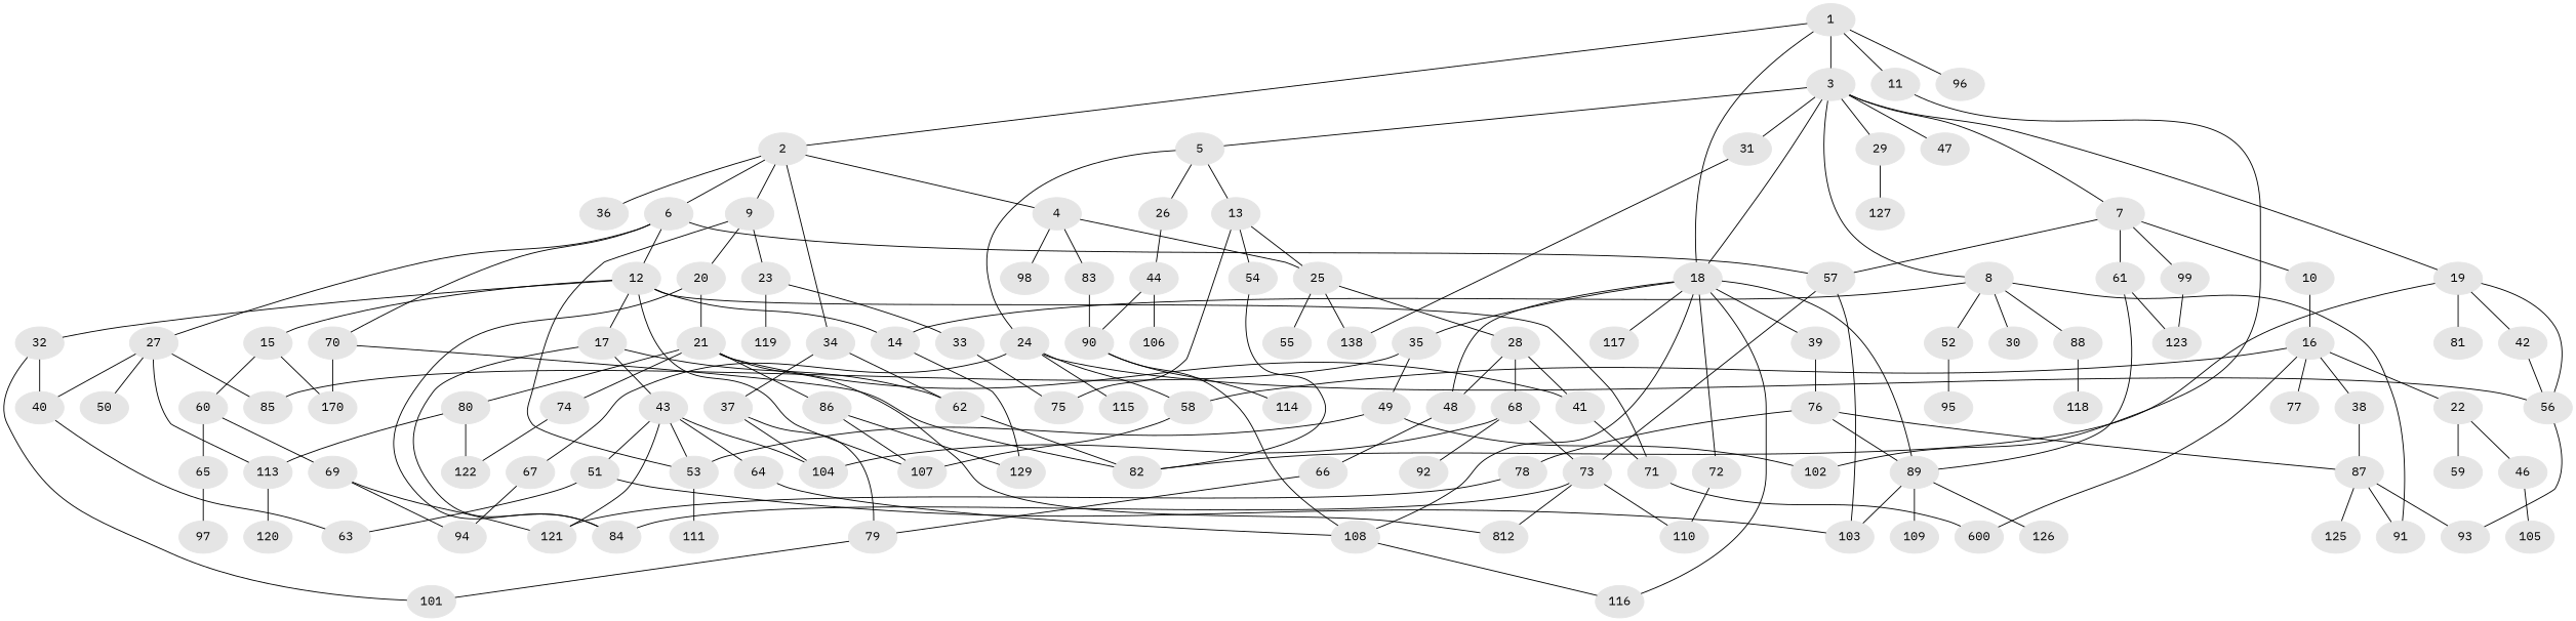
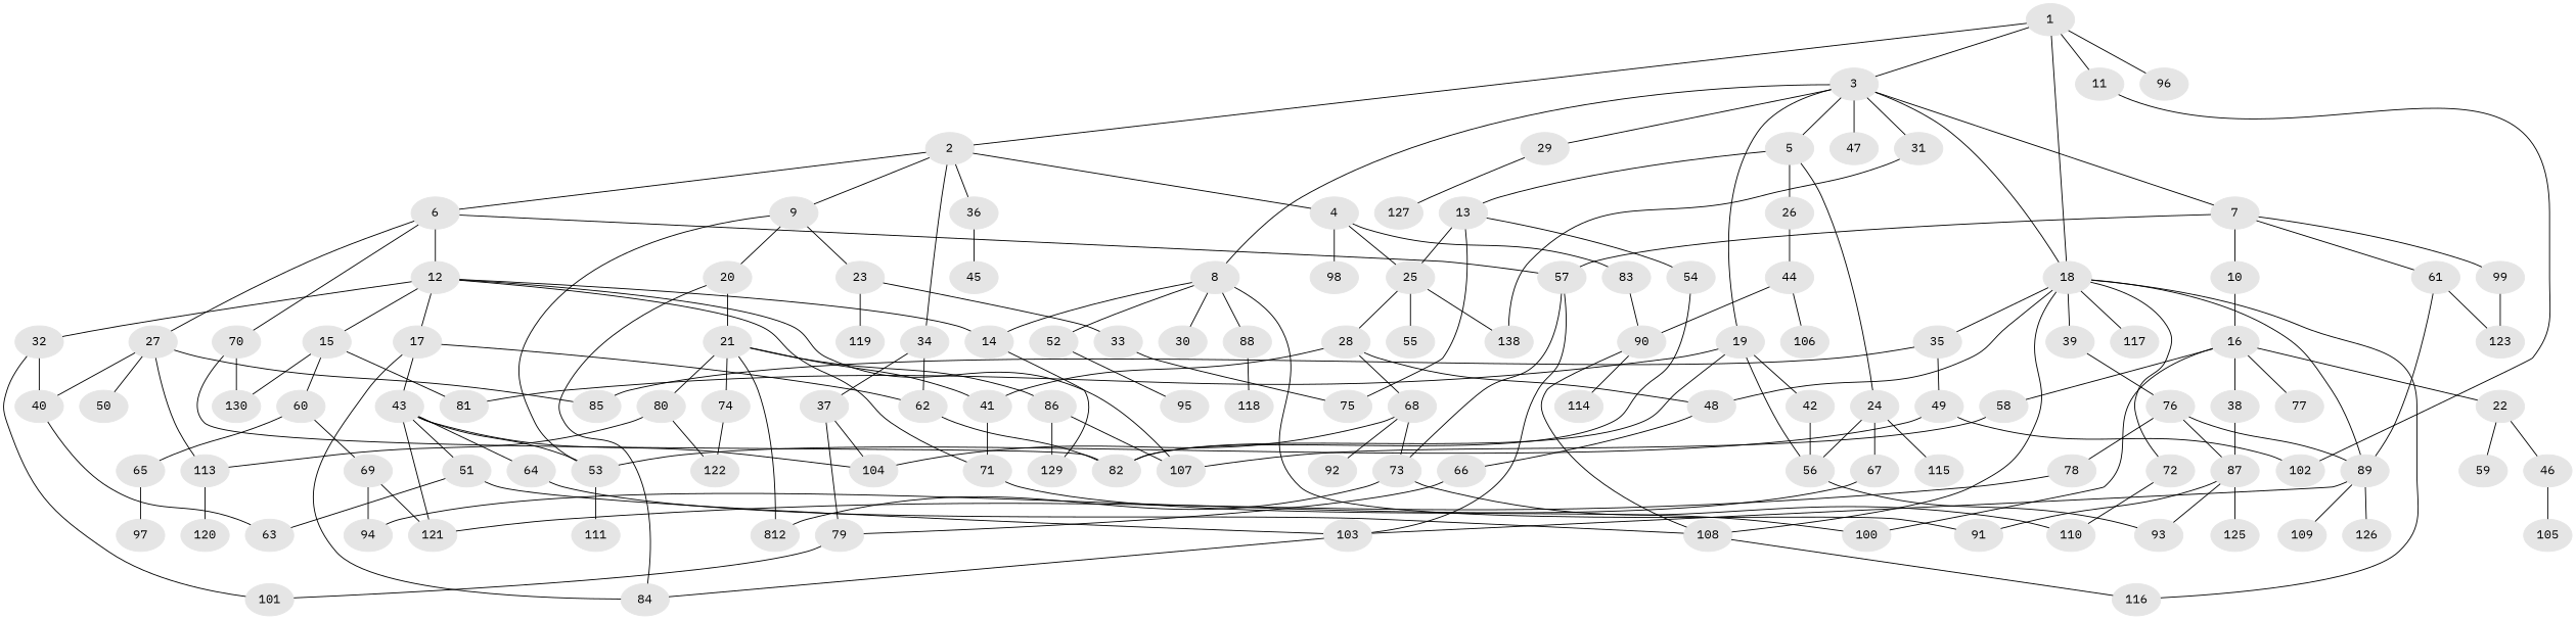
  graph {
    fontname="IBM Plex Mono"
    node [color=gray90 fontname="IBM Plex Mono" style=filled]
    edge [fontname="IBM Plex Mono"]
    1
    2
    3
    11
    18
    96
    4
    6
    9
    34
    36
    5
    7
    8
    19
    29
    31
    47
    102
    35
    39
    48
    72
    89
    108
    116
    117
    25
    83
    98
    12
    27
    57
    70
    20
    23
    53
    62
    37
+   45
    13
    24
    26
    10
    61
    99
    14
    30
    52
    88
    91
    81
    42
    56
    82
    127
    n57 [label=138]
    28
    55
    90
    54
    75
    58
    67
    115
    44
    15
    17
    32
    71
    107
    40
    50
    85
    113
    103
    73
-   130 [label=170]
+   130
    16
    123
    129
    95
    118
    84
    21
    33
    119
    111
    22
    38
    77
-   100 [label=600]
+   100
    60
    43
    101
    65
    69
    46
    59
    87
    104
    51
    64
    121
    49
    76
    66
    110
    109
    126
    93
    41
    74
    80
    86
    n116 [label=812]
    122
    105
    94
    68
    106
    63
    120
    92
    79
    125
    78
    114
    97
    1 -- 2
    1 -- 3
    1 -- 11
    1 -- 18
    1 -- 96
    2 -- 4
    2 -- 6
    2 -- 9
    2 -- 34
    2 -- 36
    3 -- 18
    3 -- 5
    3 -- 7
    3 -- 8
    3 -- 19
    3 -- 29
    3 -- 31
    3 -- 47
    11 -- 102
    18 -- 35
    18 -- 39
    18 -- 48
    18 -- 72
    18 -- 89
    18 -- 108
    18 -- 116
    18 -- 117
    4 -- 25
    4 -- 83
    4 -- 98
    6 -- 12
    6 -- 27
    6 -- 57
    6 -- 70
    9 -- 20
    9 -- 23
    9 -- 53
    34 -- 62
    34 -- 37
+   36 -- 45
    5 -- 13
    5 -- 24
    5 -- 26
    7 -- 57
    7 -- 10
    7 -- 61
    7 -- 99
    8 -- 14
    8 -- 30
    8 -- 52
    8 -- 88
    8 -- 91
    19 -- 81
    19 -- 42
    19 -- 56
    19 -- 82
    29 -- 127
    31 -- n57
    35 -- 85
    35 -- 49
    39 -- 76
    48 -- 66
    72 -- 110
    89 -- 103
    89 -- 109
    89 -- 126
    108 -- 116
    25 -- n57
    25 -- 28
    25 -- 55
    83 -- 90
    12 -- 14
    12 -- 15
    12 -- 17
    12 -- 32
    12 -- 71
    12 -- 107
    27 -- 40
    27 -- 50
    27 -- 85
    27 -- 113
    57 -- 103
    57 -- 73
    70 -- 82
    70 -- 130
    20 -- 84
    20 -- 21
    23 -- 33
    23 -- 119
    53 -- 111
    62 -- 82
    37 -- 104
    37 -- 79
    13 -- 25
    13 -- 54
    13 -- 75
    24 -- 56
-   24 -- 58
    24 -- 67
    24 -- 115
    26 -- 44
    10 -- 16
    61 -- 89
    61 -- 123
    99 -- 123
    14 -- 129
    52 -- 95
    88 -- 118
    42 -- 56
    56 -- 93
    28 -- 48
    28 -- 41
    28 -- 68
    90 -- 108
    90 -- 114
    54 -- 82
    58 -- 107
    67 -- 94
    44 -- 90
    44 -- 106
+   15 -- 81
    15 -- 130
    15 -- 60
    17 -- 62
    17 -- 84
    17 -- 43
    32 -- 40
    32 -- 101
    71 -- 100
    40 -- 63
    113 -- 120
-   73 -- 84
+   103 -- 84
    73 -- 110
    73 -- n116
    16 -- 58
    16 -- 22
    16 -- 38
    16 -- 77
    16 -- 100
    21 -- 41
    21 -- 74
    21 -- 80
    21 -- 86
    21 -- n116
    33 -- 75
    22 -- 46
    22 -- 59
    38 -- 87
    60 -- 65
    60 -- 69
    43 -- 53
    43 -- 104
    43 -- 51
    43 -- 64
    43 -- 121
    65 -- 97
    69 -- 121
    69 -- 94
    46 -- 105
    87 -- 91
    87 -- 93
    87 -- 125
    51 -- 103
    51 -- 63
    64 -- 108
    49 -- 102
    49 -- 53
    76 -- 89
    76 -- 87
    76 -- 78
    66 -- 79
    41 -- 71
    74 -- 122
    80 -- 113
    80 -- 122
    86 -- 107
    86 -- 129
    68 -- 73
    68 -- 104
    68 -- 92
    79 -- 101
    78 -- 121
  }
